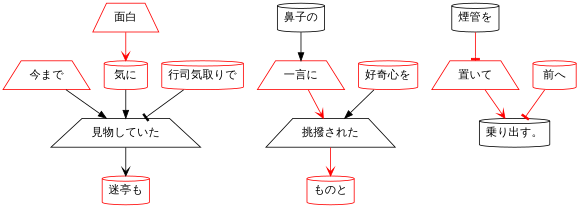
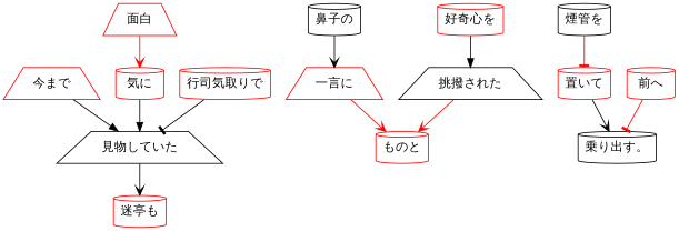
  digraph {
    node [color=red shape=cylinder]
    edge [arrowhead=vee color=black]
    n1 [label="今まで" shape=trapezium]
    n2 [color=black label="見物していた" shape=trapezium]
    n3 [label="迷亭も"]
    n4 [label="面白" shape=trapezium]
    n5 [label="気に"]
    n6 [label="行司気取りで"]
    n7 [label="ものと"]
    n8 [color=black label="鼻子の"]
    n9 [label="一言に" shape=trapezium]
    n10 [color=black label="挑撥された" shape=trapezium]
    n11 [label="好奇心を"]
    n12 [color=black label="乗り出す。"]
    n13 [color=black label="煙管を"]
-   n14 [label="置いて" shape=trapezium]
+   n14 [label="置いて"]
    n15 [label="前へ"]
    n1 -> n2 [arrowhead=normal]
    n2 -> n3
    n4 -> n5 [color=red]
    n5 -> n2 [arrowhead=normal]
    n6 -> n2 [arrowhead=tee]
-   n8 -> n9 [arrowhead=normal]
-   n9 -> n10 [color=red]
+   n8 -> n9
+   n9 -> n7 [color=red]
    n10 -> n7 [color=red]
    n11 -> n10 [arrowhead=normal]
    n13 -> n14 [arrowhead=tee color=red]
-   n14 -> n12 [color=red]
+   n14 -> n12
    n15 -> n12 [arrowhead=tee color=red]
  }
